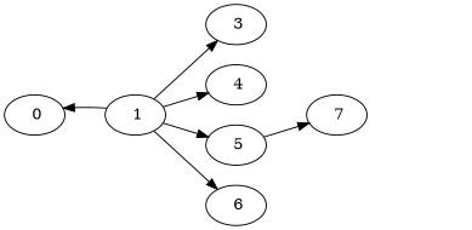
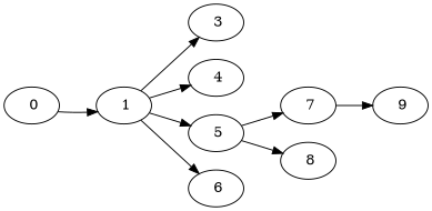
  digraph {
    rankdir=LR
    " 0"
    " 1"
    " 3"
    " 4"
    " 5"
    " 6"
    " 7"
-   " 1" -> " 0"
+   " 8"
+   " 9"
+   " 0" -> " 1"
    " 1" -> " 3"
    " 1" -> " 4"
    " 1" -> " 5"
    " 1" -> " 6"
    " 5" -> " 7"
+   " 5" -> " 8"
+   " 7" -> " 9"
  }
